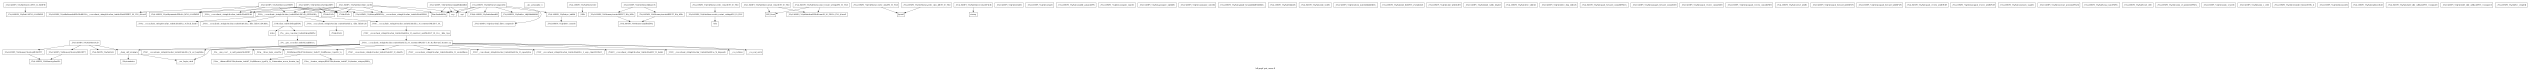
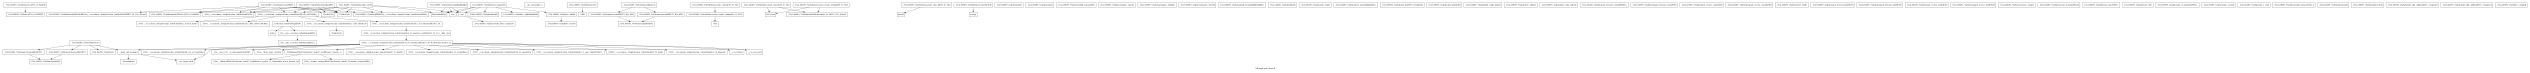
  digraph {
    fontname="Playfair Display"
    label="Call graph: pair_morse.ll"
    node [fontname="Playfair Display" shape=record]
    edge [fontname="Playfair Display"]
    n1 [label="{_ZN9LAMMPS_NS9PairMorseC2EPNS_6LAMMPSE}"]
    n2 [label="{_ZN9LAMMPS_NS4PairC2EPNS_6LAMMPSE}"]
    n3 [label="{_ZN9LAMMPS_NS9PairMorseD2Ev}"]
    n4 [label="{_ZN9LAMMPS_NS6Memory7destroyIiEEvRPPT_}"]
    n5 [label="{_ZN9LAMMPS_NS6Memory7destroyIdEEvRPPT_}"]
    n6 [label="{__clang_call_terminate}"]
    n7 [label="{_ZN9LAMMPS_NS4PairD2Ev}"]
    n8 [label="{_ZN9LAMMPS_NS6Memory5sfreeEPv}"]
    n9 [label="{__cxa_begin_catch}"]
    n10 [label="{_ZSt9terminatev}"]
    n11 [label="{__gxx_personality_v0}"]
    n12 [label="{_ZN9LAMMPS_NS9PairMorseD0Ev}"]
    n13 [label="{_ZdlPv}"]
    n14 [label="{_ZN9LAMMPS_NS9PairMorse7computeEii}"]
    n15 [label="{_ZN9LAMMPS_NS4Pair7ev_initEiii}"]
    n16 [label="{_ZNK9LAMMPS_NS4Pair6sbmaskEi}"]
    n17 [label="{llvm.fmuladd.f64}"]
    n18 [label="{_ZN9LAMMPS_NS4Pair20virial_fdotr_computeEv}"]
    n19 [label="{sqrt}"]
    n20 [label="{exp}"]
    n21 [label="{_ZN9LAMMPS_NS4Pair8ev_tallyEiiiidddddd}"]
    n22 [label="{_ZN9LAMMPS_NS4Pair8ev_unsetEv}"]
    n23 [label="{_ZN9LAMMPS_NS6Memory6createIiEEPPT_RS4_iiPKc}"]
    n24 [label="{_ZN9LAMMPS_NS6Memory7smallocElPKc}"]
    n25 [label="{_ZN9LAMMPS_NS9PairMorse8allocateEv}"]
    n26 [label="{_ZN9LAMMPS_NS6Memory6createIdEEPPT_RS4_iiPKc}"]
    n27 [label="{_ZN9LAMMPS_NS9PairMorse8settingsEiPPc}"]
    n28 [label="{_ZNSaIcEC1Ev}"]
    n29 [label="{_ZNSt7__cxx1112basic_stringIcSt11char_traitsIcESaIcEEC2IS3_EEPKcRKS3_}"]
    n30 [label="{_ZN9LAMMPS_NS5utils7numericEPKciS2_bPNS_6LAMMPSE}"]
    n31 [label="{_ZNSaIcED1Ev}"]
    n32 [label="{_ZN9LAMMPS_NS5Error3allERKNSt7__cxx1112basic_stringIcSt11char_traitsIcESaIcEEEiS8_}"]
    n33 [label="{_ZNSt7__cxx1112basic_stringIcSt11char_traitsIcESaIcEED1Ev}"]
    n34 [label="{_ZNSt7__cxx1112basic_stringIcSt11char_traitsIcESaIcEE13_M_local_dataEv}"]
    n35 [label="{_ZNSt7__cxx1112basic_stringIcSt11char_traitsIcESaIcEE12_Alloc_hiderC1EPcRKS3_}"]
    n36 [label="{_ZNSt11char_traitsIcE6lengthEPKc}"]
    n37 [label="{_ZNSt7__cxx1112basic_stringIcSt11char_traitsIcESaIcEE12_M_constructIPKcEEvT_S8_}"]
    n38 [label="{_ZNSt7__cxx1112basic_stringIcSt11char_traitsIcESaIcEE12_Alloc_hiderD2Ev}"]
    n39 [label="{_ZN9__gnu_cxx11char_traitsIcE6lengthEPKc}"]
    n40 [label="{strlen}"]
    n41 [label="{_ZNSt7__cxx1112basic_stringIcSt11char_traitsIcESaIcEE16_M_construct_auxIPKcEEvT_S8_St12__false_type}"]
    n42 [label="{_ZNSaIcED2Ev}"]
    n43 [label="{_ZN9__gnu_cxx11char_traitsIcE2eqERKcS3_}"]
    n44 [label="{_ZNSt7__cxx1112basic_stringIcSt11char_traitsIcESaIcEE12_M_constructIPKcEEvT_S8_St20forward_iterator_tag}"]
    n45 [label="{_ZN9LAMMPS_NS9PairMorse5coeffEiPPc}"]
    n46 [label="{_ZN9LAMMPS_NS5utils6boundsIiEEvPKciRKNSt7__cxx1112basic_stringIcSt11char_traitsIcESaIcEEEllRT_SD_PNS_5ErrorE}"]
    n47 [label="{_ZN9LAMMPS_NS9PairMorse8init_oneEii}"]
    n48 [label="{_ZN9__gnu_cxx17__is_null_pointerIKcEEbPT_}"]
    n49 [label="{_ZSt19__throw_logic_errorPKc}"]
    n50 [label="{_ZSt8distanceIPKcENSt15iterator_traitsIT_E15difference_typeES3_S3_}"]
    n51 [label="{_ZSt19__iterator_categoryIPKcENSt15iterator_traitsIT_E17iterator_categoryERKS3_}"]
    n52 [label="{_ZSt10__distanceIPKcENSt15iterator_traitsIT_E15difference_typeES3_S3_St26random_access_iterator_tag}"]
    n53 [label="{_ZNSt7__cxx1112basic_stringIcSt11char_traitsIcESaIcEE7_M_dataEPc}"]
    n54 [label="{_ZNSt7__cxx1112basic_stringIcSt11char_traitsIcESaIcEE9_M_createERmm}"]
    n55 [label="{_ZNSt7__cxx1112basic_stringIcSt11char_traitsIcESaIcEE11_M_capacityEm}"]
    n56 [label="{_ZNSt7__cxx1112basic_stringIcSt11char_traitsIcESaIcEE13_S_copy_charsEPcPKcS7_}"]
    n57 [label="{_ZNKSt7__cxx1112basic_stringIcSt11char_traitsIcESaIcEE7_M_dataEv}"]
    n58 [label="{_ZNSt7__cxx1112basic_stringIcSt11char_traitsIcESaIcEE10_M_disposeEv}"]
    n59 [label="{__cxa_rethrow}"]
    n60 [label="{__cxa_end_catch}"]
    n61 [label="{_ZNSt7__cxx1112basic_stringIcSt11char_traitsIcESaIcEE13_M_set_lengthEm}"]
    n62 [label="{_ZN9LAMMPS_NS9PairMorse13write_restartEP8_IO_FILE}"]
    n63 [label="{_ZN9LAMMPS_NS9PairMorse22write_restart_settingsEP8_IO_FILE}"]
    n64 [label="{fwrite}"]
    n65 [label="{_ZN9LAMMPS_NS9PairMorse12read_restartEP8_IO_FILE}"]
    n66 [label="{MPI_Bcast}"]
    n67 [label="{_ZN9LAMMPS_NS5utils6sfreadEPKciPvmmP8_IO_FILES2_PNS_5ErrorE}"]
    n68 [label="{_ZN9LAMMPS_NS9PairMorse21read_restart_settingsEP8_IO_FILE}"]
-   n69 [label="{_ZN9LAMMPS_NS9PairMorse10write_dataEP8_IO_FILE}"]
    n70 [label="{fprintf}"]
    n71 [label="{_ZN9LAMMPS_NS9PairMorse14write_data_allEP8_IO_FILE}"]
    n72 [label="{_ZN9LAMMPS_NS9PairMorse6singleEiiiidddRd}"]
    n73 [label="{_ZN9LAMMPS_NS9PairMorse7extractEPKcRi}"]
    n74 [label="{strcmp}"]
    n75 [label="{_ZN9LAMMPS_NS4Pair6reinitEv}"]
    n76 [label="{_ZN9LAMMPS_NS4Pair5setupEv}"]
    n77 [label="{_ZN9LAMMPS_NS4Pair13modify_paramsEiPPc}"]
    n78 [label="{_ZN9LAMMPS_NS4Pair13compute_innerEv}"]
    n79 [label="{_ZN9LAMMPS_NS4Pair14compute_middleEv}"]
    n80 [label="{_ZN9LAMMPS_NS4Pair13compute_outerEii}"]
    n81 [label="{_ZN9LAMMPS_NS4Pair14single_hessianEiiiidPdddRdS1_}"]
    n82 [label="{_ZN9LAMMPS_NS4Pair6finishEv}"]
    n83 [label="{_ZN9LAMMPS_NS4Pair10init_styleEv}"]
    n84 [label="{_ZN9LAMMPS_NS4Pair11born_matrixEiiiidddRdS1_}"]
    n85 [label="{_ZN9LAMMPS_NS4Pair9init_listEiPNS_9NeighListE}"]
    n86 [label="{_ZN9LAMMPS_NS4Pair11init_tablesEdPd}"]
    n87 [label="{_ZN9LAMMPS_NS4Pair16init_tables_dispEd}"]
    n88 [label="{_ZN9LAMMPS_NS4Pair11free_tablesEv}"]
    n89 [label="{_ZN9LAMMPS_NS4Pair16free_disp_tablesEv}"]
    n90 [label="{_ZN9LAMMPS_NS4Pair17pack_forward_commEiPiPdiS1_}"]
    n91 [label="{_ZN9LAMMPS_NS4Pair19unpack_forward_commEiiPd}"]
    n92 [label="{_ZN9LAMMPS_NS4Pair17pack_reverse_commEiiPd}"]
    n93 [label="{_ZN9LAMMPS_NS4Pair19unpack_reverse_commEiPiPd}"]
    n94 [label="{_ZN9LAMMPS_NS4Pair10reset_gridEv}"]
    n95 [label="{_ZN9LAMMPS_NS4Pair17pack_forward_gridEiPviPi}"]
    n96 [label="{_ZN9LAMMPS_NS4Pair19unpack_forward_gridEiPviPi}"]
    n97 [label="{_ZN9LAMMPS_NS4Pair17pack_reverse_gridEiPviPi}"]
    n98 [label="{_ZN9LAMMPS_NS4Pair19unpack_reverse_gridEiPviPi}"]
    n99 [label="{_ZN9LAMMPS_NS4Pair12memory_usageEv}"]
    n100 [label="{_ZN9LAMMPS_NS4Pair15extract_peratomEPKcRi}"]
    n101 [label="{_ZN9LAMMPS_NS4Pair8swap_eamEPdPS1_}"]
    n102 [label="{_ZN9LAMMPS_NS4Pair8reset_dtEv}"]
    n103 [label="{_ZN9LAMMPS_NS4Pair15min_xf_pointersEiPPdS2_}"]
    n104 [label="{_ZN9LAMMPS_NS4Pair10min_xf_getEi}"]
    n105 [label="{_ZN9LAMMPS_NS4Pair9min_x_setEi}"]
    n106 [label="{_ZN9LAMMPS_NS4Pair16transfer_historyEPdS1_ii}"]
    n107 [label="{_ZN9LAMMPS_NS4Pair8atom2cutEi}"]
    n108 [label="{_ZN9LAMMPS_NS4Pair9radii2cutEdd}"]
    n109 [label="{_ZN9LAMMPS_NS4Pair18add_tally_callbackEPNS_7ComputeE}"]
    n110 [label="{_ZN9LAMMPS_NS4Pair18del_tally_callbackEPNS_7ComputeE}"]
    n111 [label="{_ZN9LAMMPS_NS4Pair8ev_setupEiii}"]
    n1 -> n2
    n3 -> n4
    n3 -> n5
    n3 -> n6
    n3 -> n7
    n4 -> n8
    n5 -> n8
    n6 -> n9
    n6 -> n10
    n12 -> n13
    n14 -> n15
    n14 -> n16
    n14 -> n17
-   n14 -> n18
+   n19 -> n18
    n14 -> n19
    n14 -> n20
    n14 -> n21
    n15 -> n22
    n23 -> n24
    n25 -> n23
    n25 -> n26
    n26 -> n24
    n27 -> n28
    n27 -> n29
    n27 -> n30
    n27 -> n31
    n27 -> n32
    n27 -> n33
    n29 -> n34
    n29 -> n35
    n29 -> n36
    n29 -> n37
    n29 -> n38
    n36 -> n39
    n36 -> n40
    n37 -> n41
    n38 -> n42
    n39 -> n43
    n41 -> n44
    n44 -> n6
    n44 -> n9
    n44 -> n48
    n44 -> n49
    n44 -> n50
    n44 -> n53
    n44 -> n54
    n44 -> n55
    n44 -> n56
    n44 -> n57
    n44 -> n58
    n44 -> n59
    n44 -> n60
    n44 -> n61
    n45 -> n28
    n45 -> n29
    n45 -> n30
    n45 -> n31
    n45 -> n32
    n45 -> n33
    n45 -> n46
    n47 -> n17
    n47 -> n20
    n47 -> n28
    n47 -> n29
    n47 -> n31
    n47 -> n32
    n47 -> n33
    n50 -> n51
    n50 -> n52
    n62 -> n63
    n63 -> n64
    n65 -> n66
    n65 -> n67
    n68 -> n66
    n68 -> n67
-   n69 -> n70
    n71 -> n70
    n72 -> n17
    n72 -> n19
    n72 -> n20
    n73 -> n74
  }
